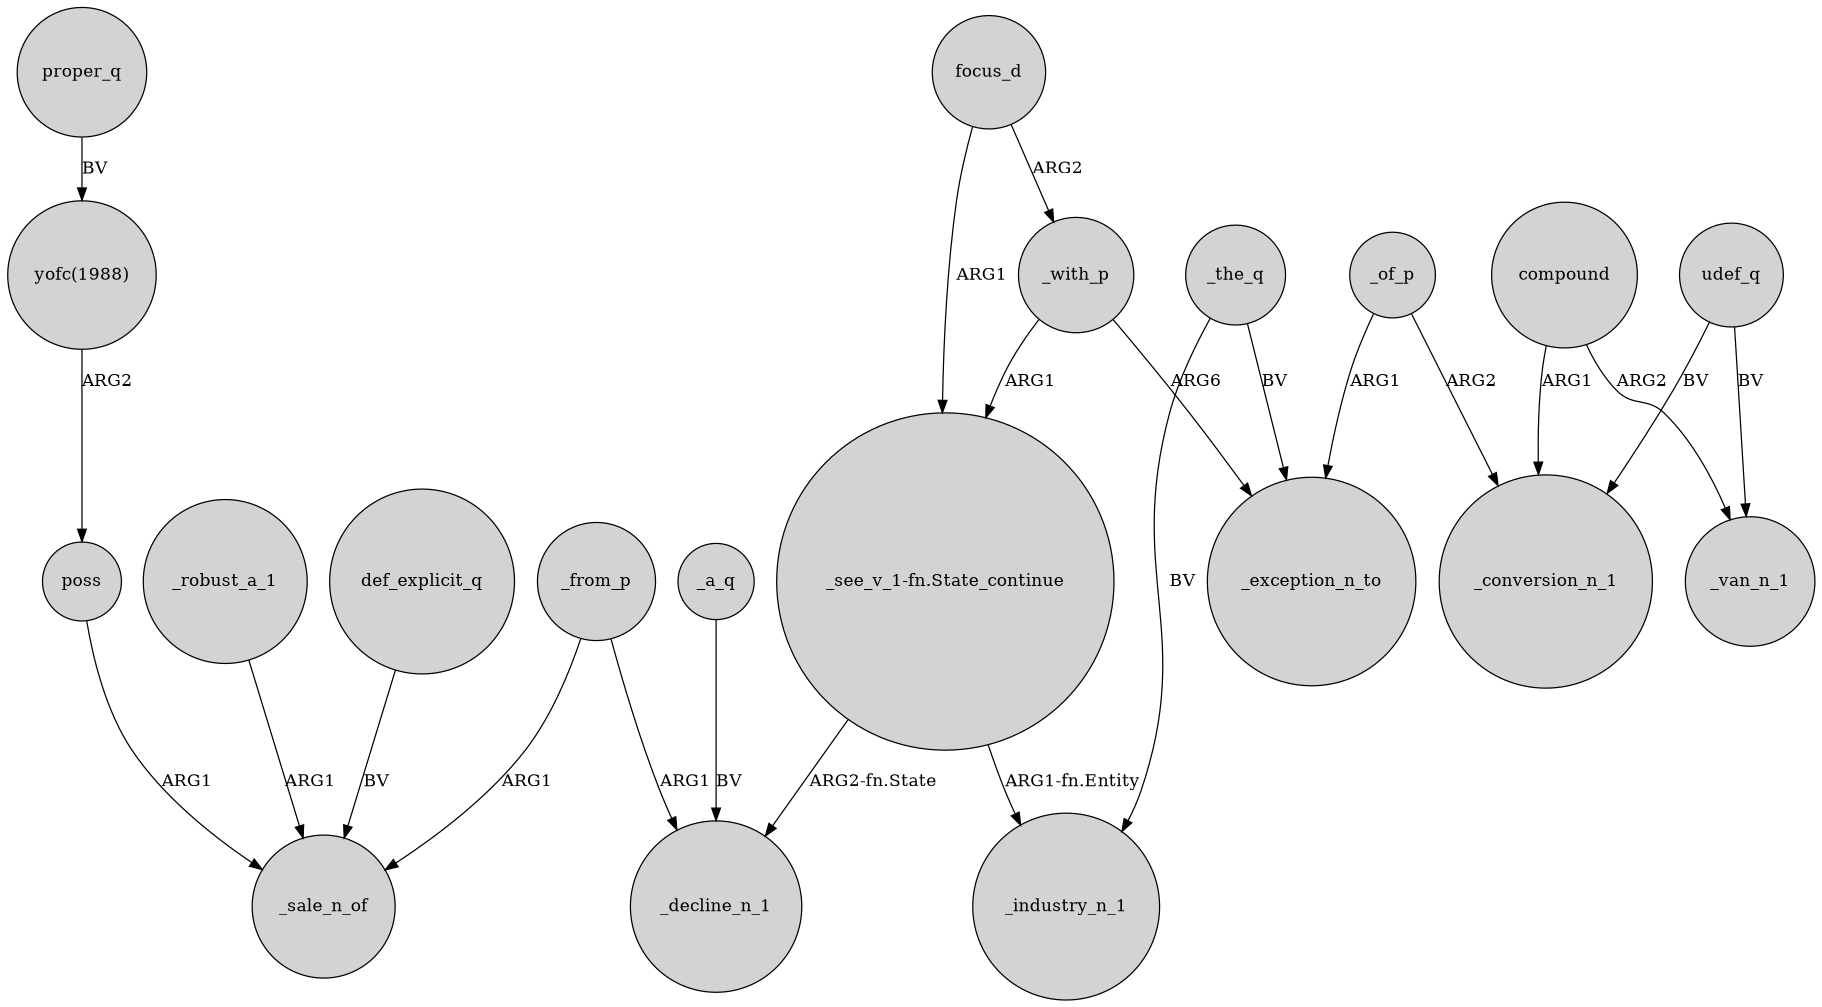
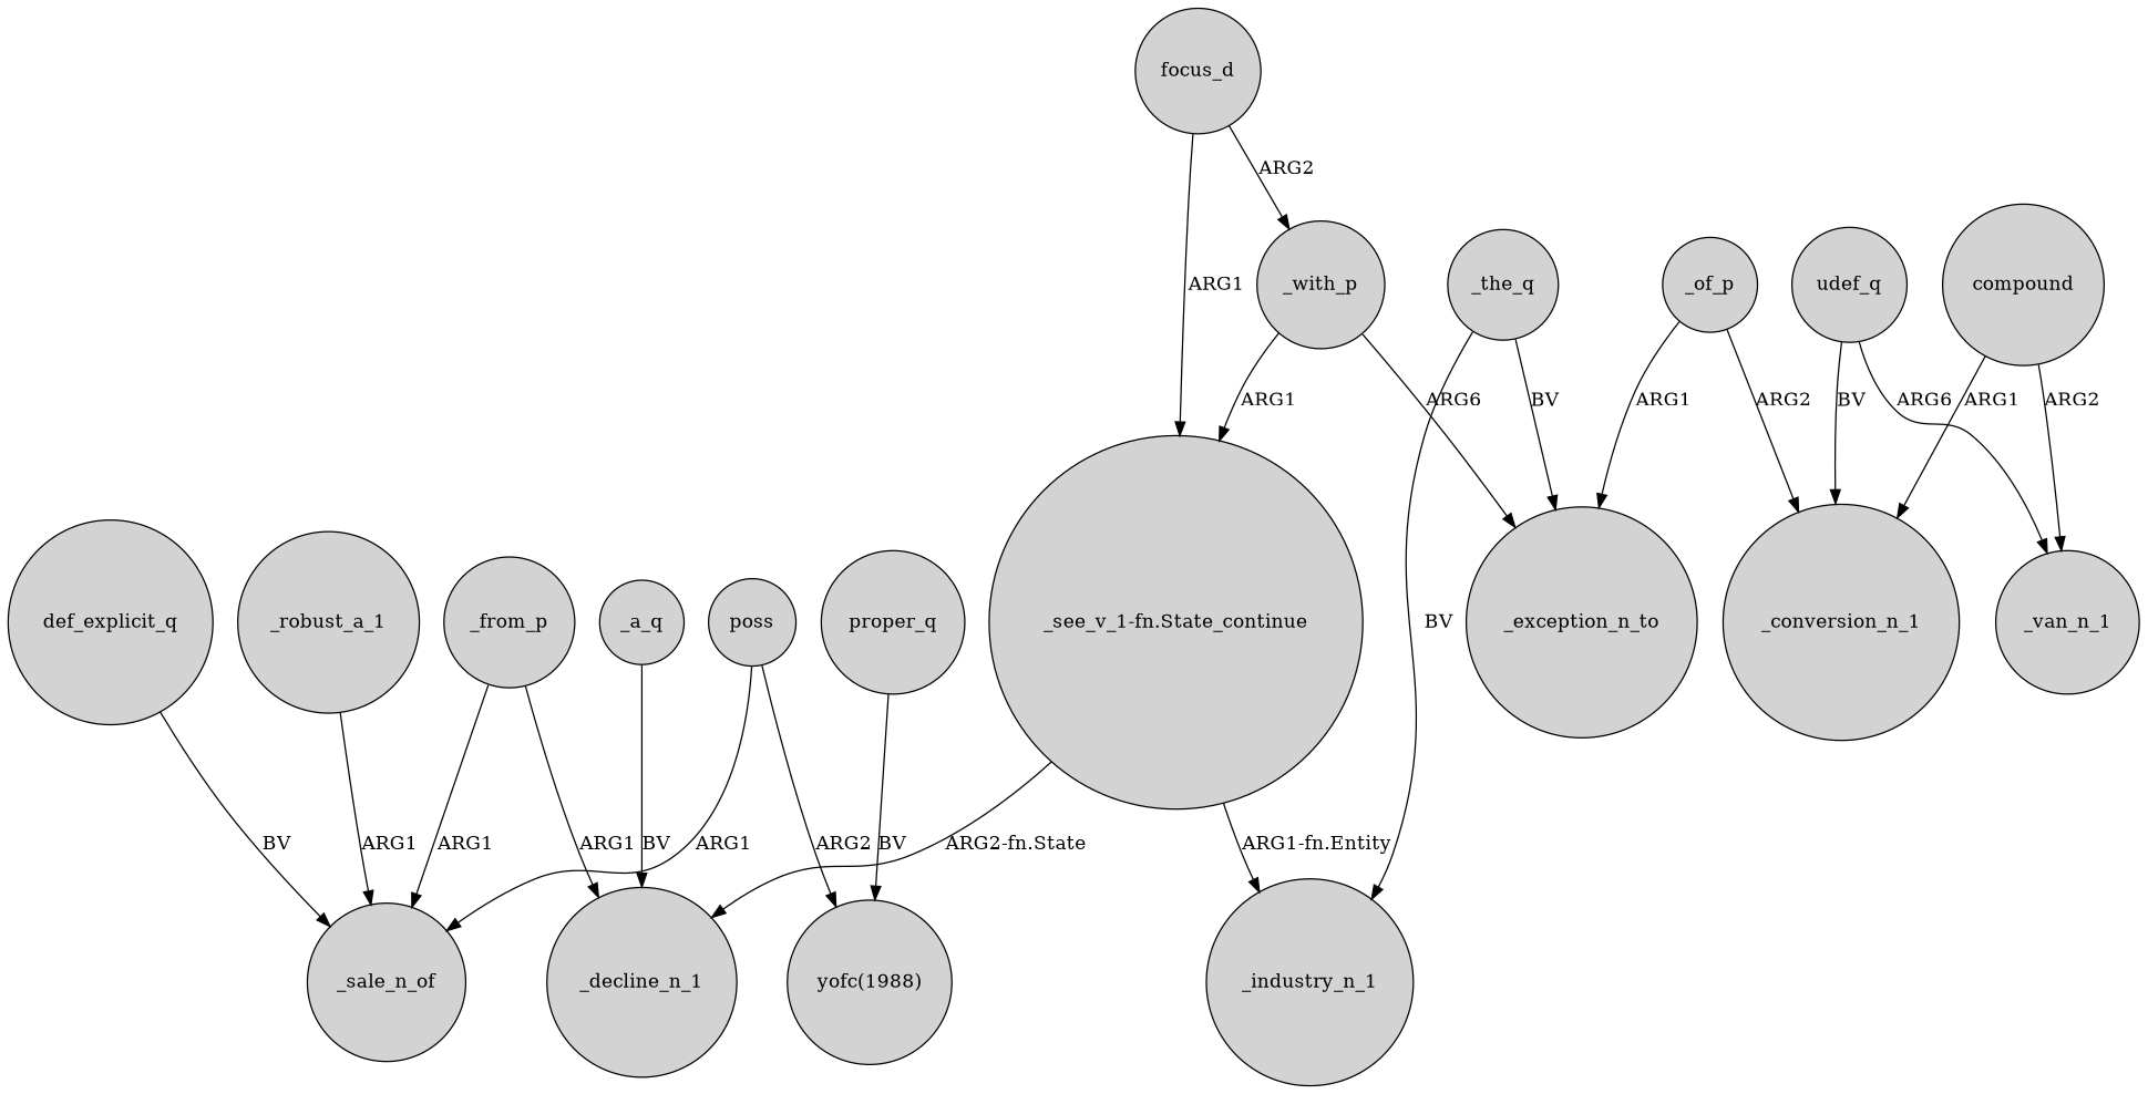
  digraph {
    node [shape=circle style=filled]
    _robust_a_1
    _sale_n_of
    udef_q
    _van_n_1
    _conversion_n_1
    _of_p
    _exception_n_to
    focus_d
    _with_p
    "_see_v_1-fn.State_continue"
    _decline_n_1
    _industry_n_1
    _from_p
    compound
    _the_q
    _a_q
    def_explicit_q
    proper_q
    "yofc(1988)"
    poss
    _robust_a_1 -> _sale_n_of [label=ARG1]
-   udef_q -> _van_n_1 [label=BV]
+   udef_q -> _van_n_1 [label=ARG6]
    udef_q -> _conversion_n_1 [label=BV]
    _of_p -> _conversion_n_1 [label=ARG2]
    _of_p -> _exception_n_to [label=ARG1]
    focus_d -> _with_p [label=ARG2]
    focus_d -> "_see_v_1-fn.State_continue" [label=ARG1]
    _with_p -> _exception_n_to [label=ARG6]
    _with_p -> "_see_v_1-fn.State_continue" [label=ARG1]
    "_see_v_1-fn.State_continue" -> _decline_n_1 [label="ARG2-fn.State"]
    "_see_v_1-fn.State_continue" -> _industry_n_1 [label="ARG1-fn.Entity"]
    _from_p -> _sale_n_of [label=ARG1]
    _from_p -> _decline_n_1 [label=ARG1]
    compound -> _van_n_1 [label=ARG2]
    compound -> _conversion_n_1 [label=ARG1]
    _the_q -> _exception_n_to [label=BV]
    _the_q -> _industry_n_1 [label=BV]
    _a_q -> _decline_n_1 [label=BV]
    def_explicit_q -> _sale_n_of [label=BV]
    proper_q -> "yofc(1988)" [label=BV]
    poss -> _sale_n_of [label=ARG1]
-   "yofc(1988)" -> poss [label=ARG2]
+   poss -> "yofc(1988)" [label=ARG2]
  }
